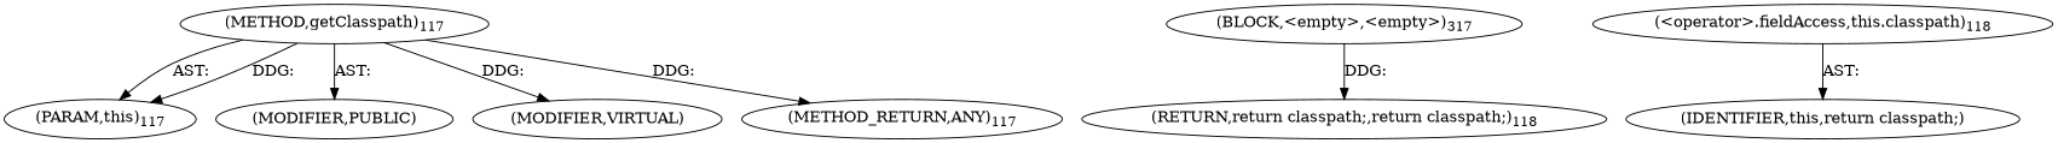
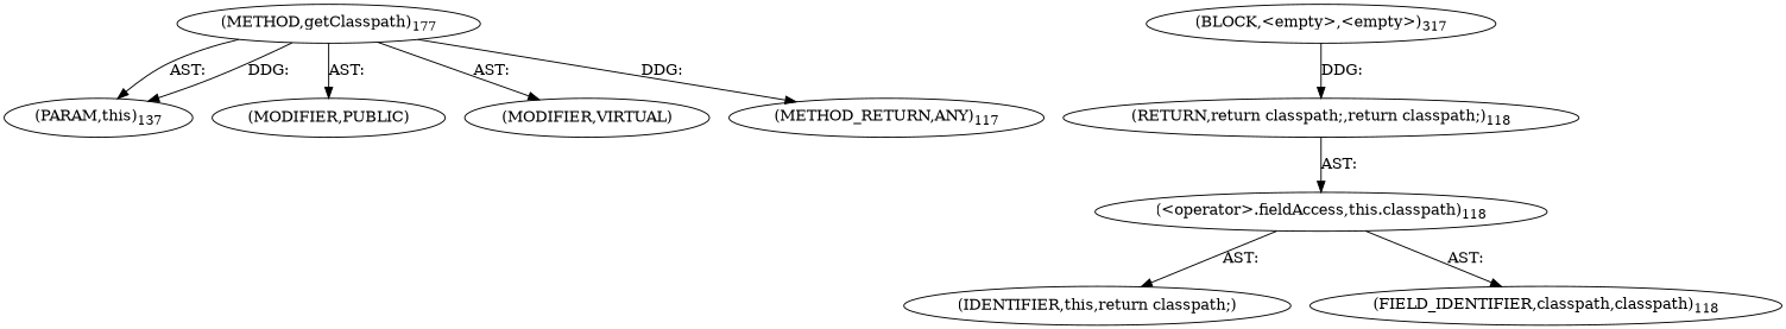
  digraph {
-   n1 [label=<(METHOD,getClasspath)<SUB>117</SUB>>]
-   n2 [label=<(PARAM,this)<SUB>117</SUB>>]
+   n1 [label=<(METHOD,getClasspath)<SUB>177</SUB>>]
+   n2 [label=<(PARAM,this)<SUB>137</SUB>>]
    n3 [label=<(MODIFIER,PUBLIC)>]
    n4 [label=<(MODIFIER,VIRTUAL)>]
    n5 [label=<(METHOD_RETURN,ANY)<SUB>117</SUB>>]
    n6 [label=<(BLOCK,&lt;empty&gt;,&lt;empty&gt;)<SUB>317</SUB>>]
    n7 [label=<(RETURN,return classpath;,return classpath;)<SUB>118</SUB>>]
    n8 [label=<(&lt;operator&gt;.fieldAccess,this.classpath)<SUB>118</SUB>>]
    n9 [label=<(IDENTIFIER,this,return classpath;)>]
+   n10 [label=<(FIELD_IDENTIFIER,classpath,classpath)<SUB>118</SUB>>]
    n1 -> n2 [label="AST: "]
    n1 -> n2 [label="DDG: "]
    n1 -> n3 [label="AST: "]
-   n1 -> n4 [label="DDG: "]
+   n1 -> n4 [label="AST: "]
    n1 -> n5 [label="DDG: "]
    n6 -> n7 [label="DDG: "]
+   n7 -> n8 [label="AST: "]
    n8 -> n9 [label="AST: "]
+   n8 -> n10 [label="AST: "]
  }
